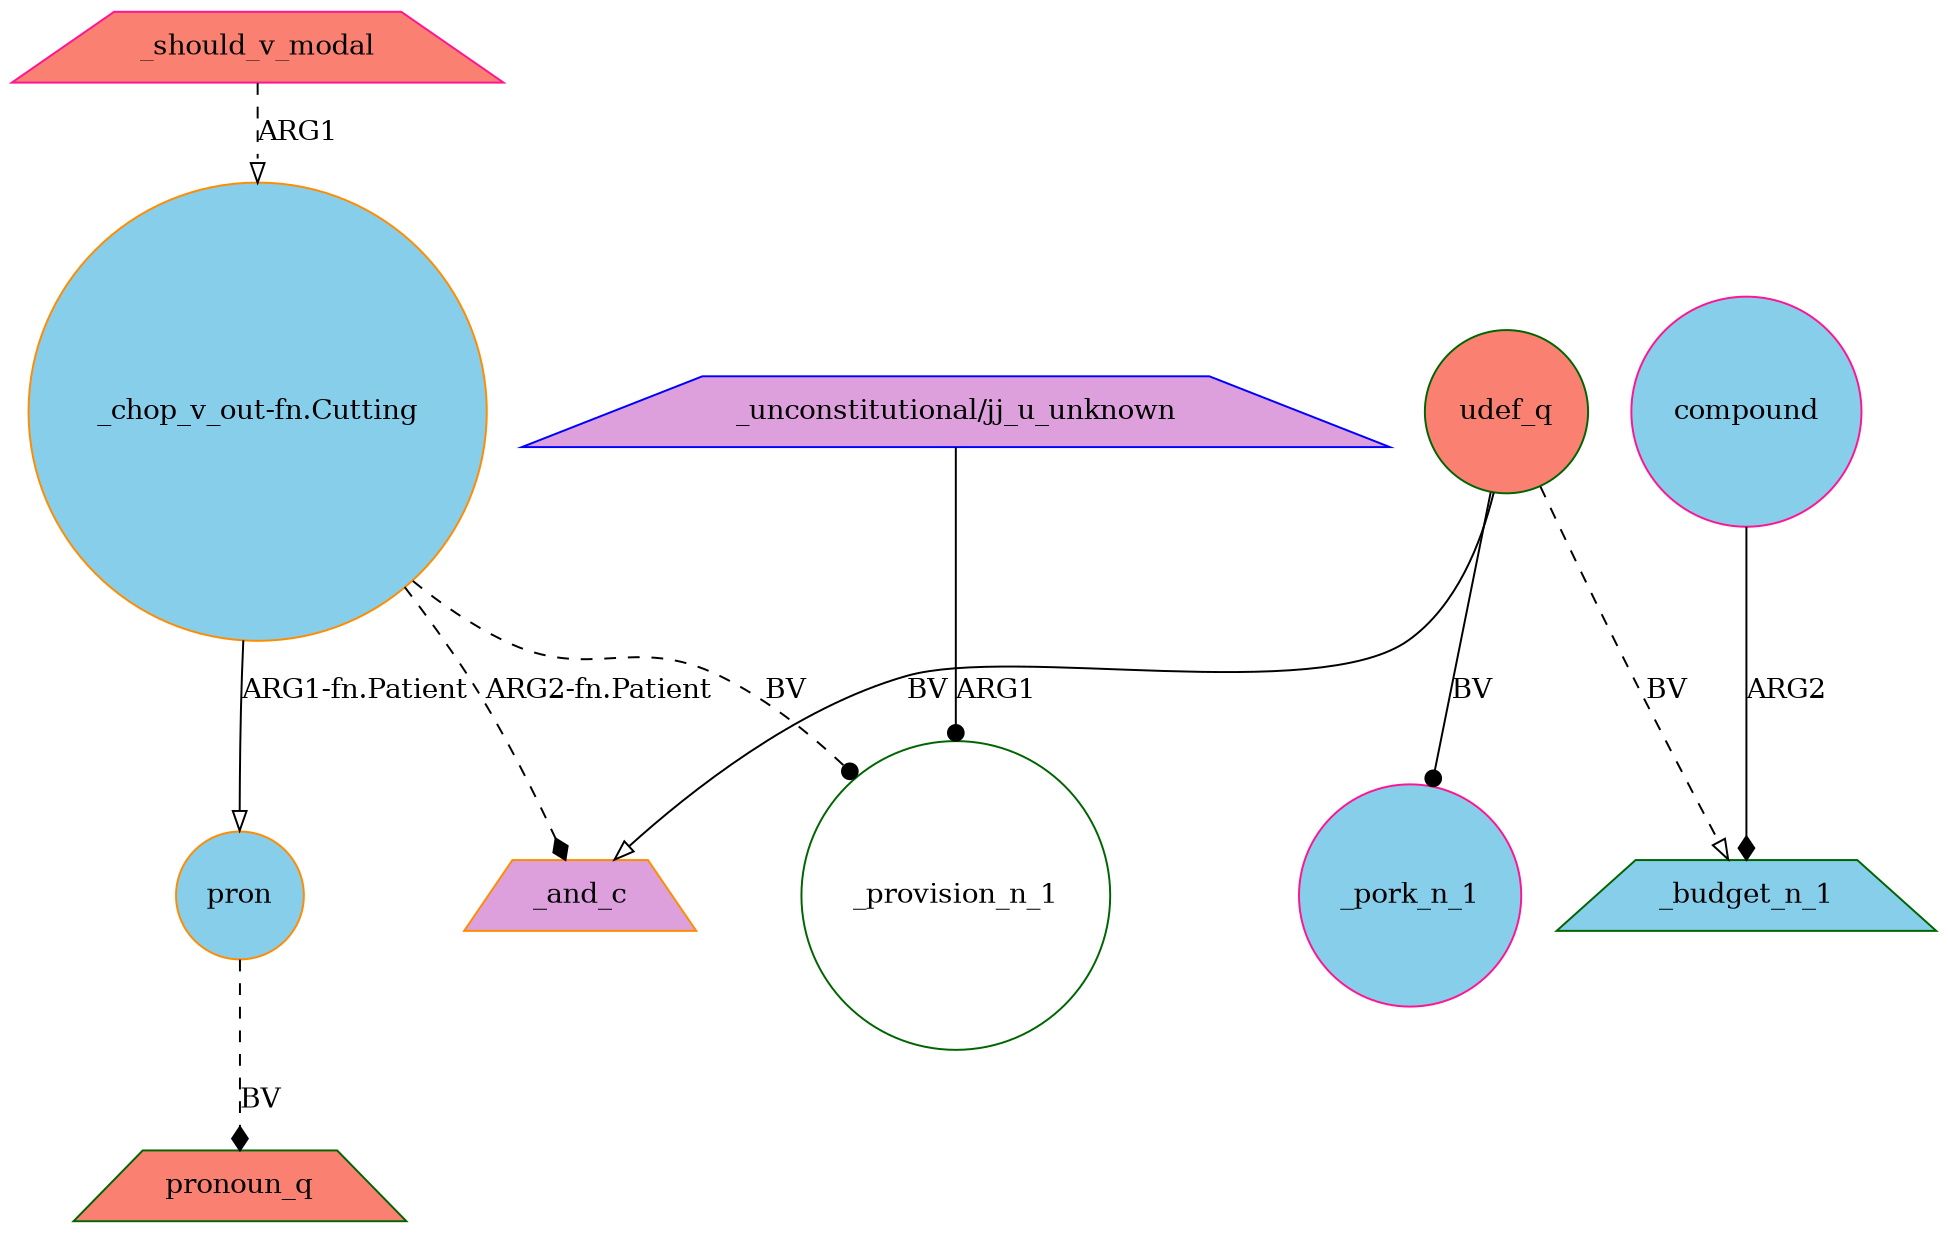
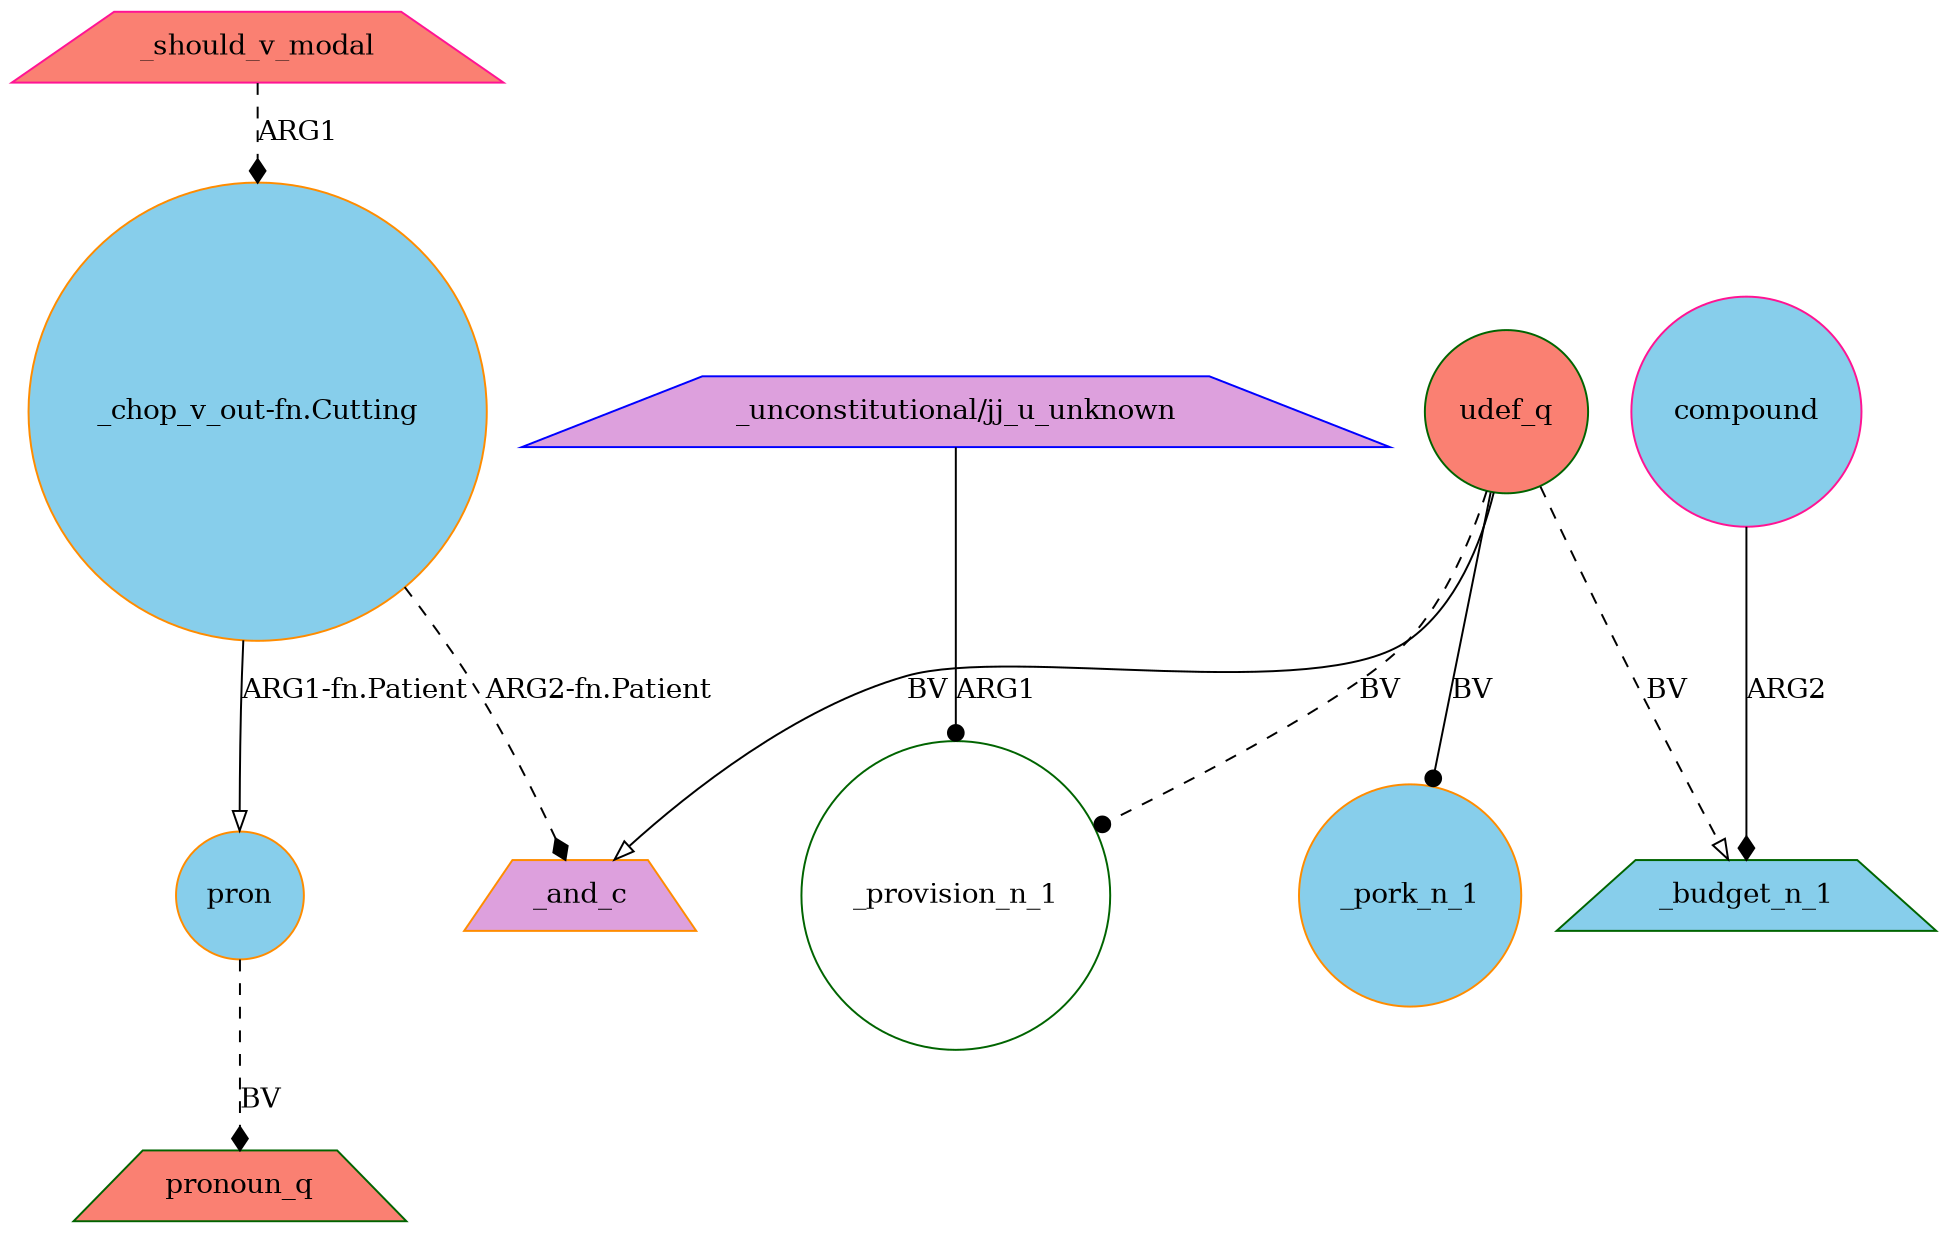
  digraph {
    node [color=darkorange fillcolor=skyblue shape=circle style=filled]
    edge [arrowhead=diamond style=dashed]
    "_chop_v_out-fn.Cutting"
    _and_c [fillcolor=plum shape=trapezium]
    pron
    pronoun_q [color=darkgreen fillcolor=salmon shape=trapezium]
    udef_q [color=darkgreen fillcolor=salmon]
-   _pork_n_1 [color=deeppink]
+   _pork_n_1
    _provision_n_1 [color=darkgreen fillcolor=white]
    _budget_n_1 [color=darkgreen shape=trapezium]
    compound [color=deeppink]
    "_unconstitutional/jj_u_unknown" [color=blue fillcolor=plum shape=trapezium]
    _should_v_modal [color=deeppink fillcolor=salmon shape=trapezium]
    "_chop_v_out-fn.Cutting" -> _and_c [label="ARG2-fn.Patient"]
    "_chop_v_out-fn.Cutting" -> pron [arrowhead=onormal label="ARG1-fn.Patient" style=solid]
    pron -> pronoun_q [label=BV]
    udef_q -> _and_c [arrowhead=onormal label=BV style=solid]
    udef_q -> _pork_n_1 [arrowhead=dot label=BV style=solid]
-   "_chop_v_out-fn.Cutting" -> _provision_n_1 [arrowhead=dot label=BV]
+   udef_q -> _provision_n_1 [arrowhead=dot label=BV]
    udef_q -> _budget_n_1 [arrowhead=onormal label=BV]
    compound -> _budget_n_1 [label=ARG2 style=solid]
    "_unconstitutional/jj_u_unknown" -> _provision_n_1 [arrowhead=dot label=ARG1 style=solid]
-   _should_v_modal -> "_chop_v_out-fn.Cutting" [arrowhead=onormal label=ARG1]
+   _should_v_modal -> "_chop_v_out-fn.Cutting" [label=ARG1]
  }
